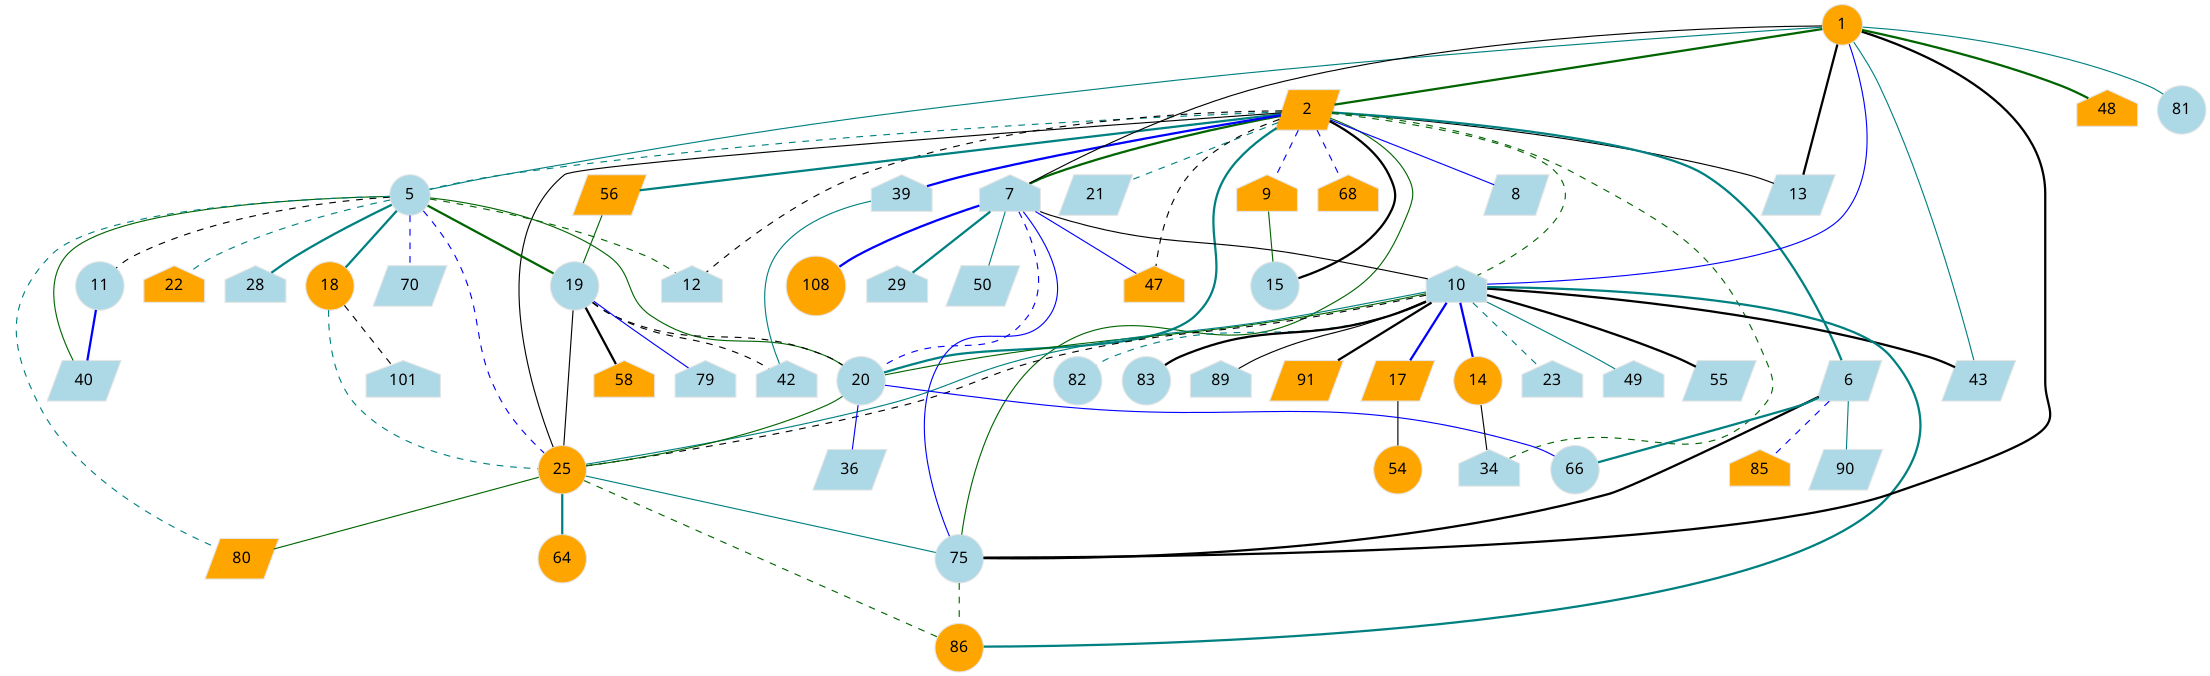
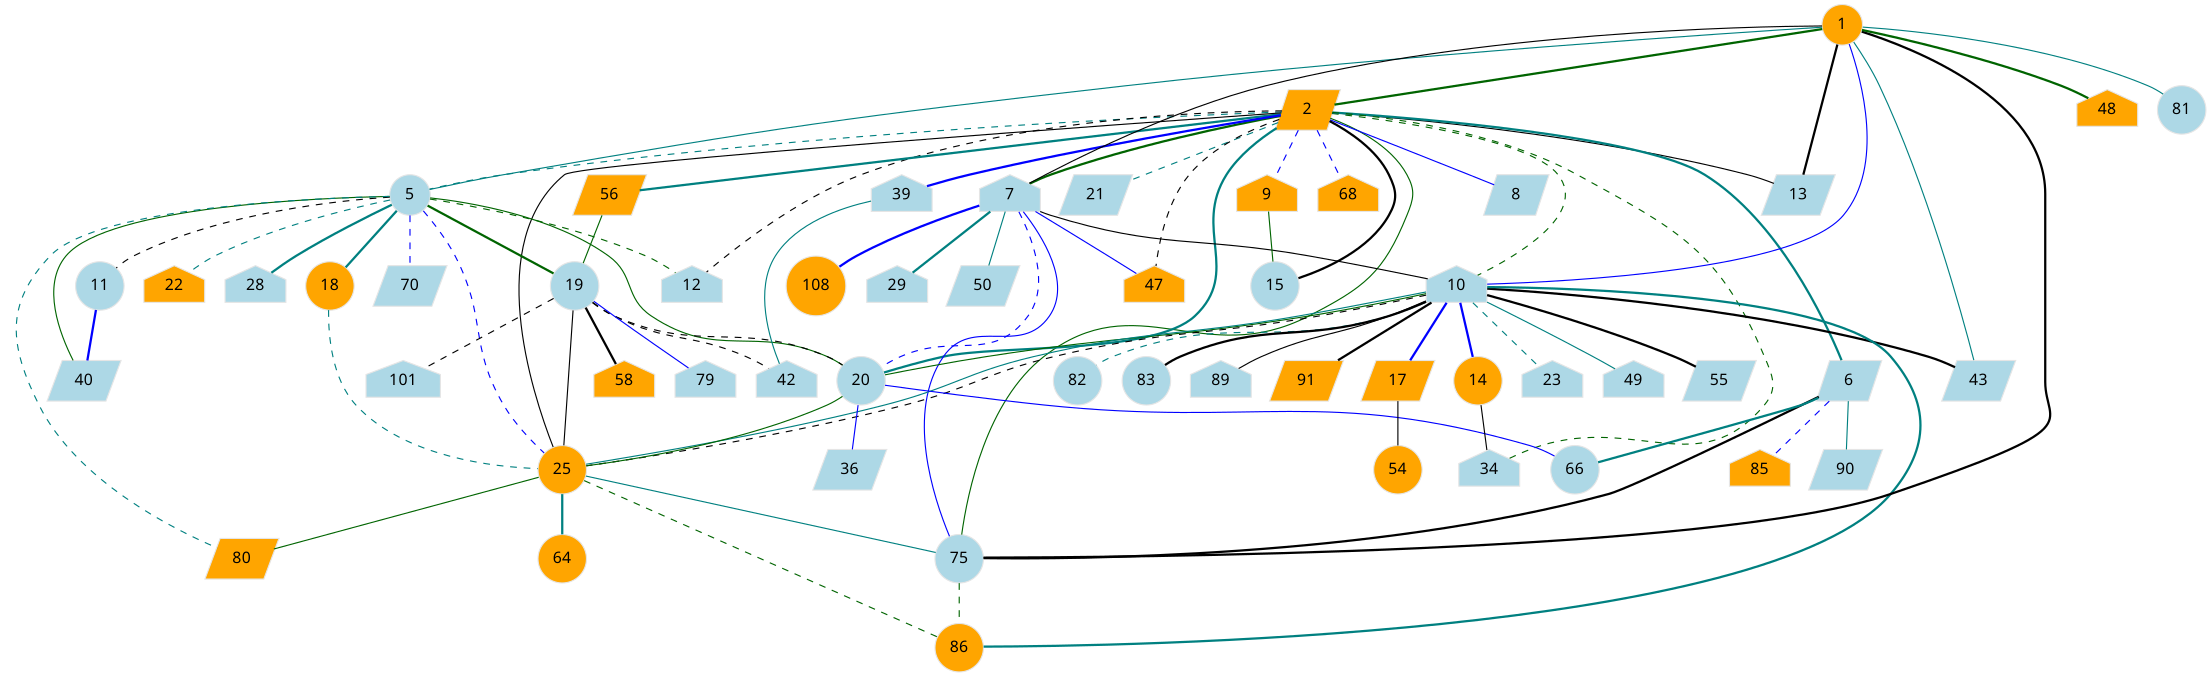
  graph {
    fontname="Noto Sans"
    node [color=gray90 fillcolor=lightblue fontname="Noto Sans" shape=house style=filled]
    edge [color=teal fontname="Noto Sans" style=solid]
    2 [fillcolor=orange shape=parallelogram super="+65+94+95+96+3"]
    5 [shape=circle]
    7 [super="+31+38+98+73+27+41"]
    10 [super="+26+46"]
    13 [shape=parallelogram]
    75 [shape=circle super="+103+93"]
    6 [shape=parallelogram]
    8 [shape=parallelogram]
    9 [fillcolor=orange]
    12
    15 [shape=circle]
    n12 [fillcolor=orange label=56 shape=parallelogram super="+51"]
    20 [shape=circle super="+61+59"]
    21 [shape=parallelogram]
    25 [fillcolor=orange shape=circle super="+63+45+33"]
    34
    39
    47 [fillcolor=orange super="+77+104"]
    68 [fillcolor=orange]
    1 [fillcolor=orange shape=circle]
    43 [shape=parallelogram]
    48 [fillcolor=orange]
    81 [shape=circle]
    11 [shape=circle super="+88+44"]
    18 [fillcolor=orange shape=circle]
    19 [shape=circle super="+30+57+67+69+32+24"]
    22 [fillcolor=orange]
    28
    40 [shape=parallelogram]
    70 [shape=parallelogram]
    80 [fillcolor=orange shape=parallelogram]
    29
    50 [shape=parallelogram]
    108 [fillcolor=orange shape=circle]
    14 [fillcolor=orange shape=circle]
    17 [fillcolor=orange shape=parallelogram]
    23 [super="+99+37"]
    49 [super="+53+97"]
    55 [shape=parallelogram]
    82 [shape=circle]
    83 [shape=circle]
    86 [fillcolor=orange shape=circle]
    89
    91 [fillcolor=orange shape=parallelogram]
    66 [shape=circle]
    85 [fillcolor=orange]
    90 [shape=parallelogram]
    36 [shape=parallelogram]
    64 [fillcolor=orange shape=circle]
    42
    58 [fillcolor=orange]
    79
    101
    54 [fillcolor=orange shape=circle]
    2 -- 5 [style=dashed]
    2 -- 7 [color=darkgreen style=bold weight=2]
    2 -- 10 [color=darkgreen style=dashed weight=2]
    2 -- 13 [color=black weight=2]
    2 -- 75 [color=darkgreen]
    2 -- 6 [style=bold]
    2 -- 8 [color=blue]
    2 -- 9 [color=blue style=dashed]
    2 -- 12 [color=black style=dashed]
    2 -- 15 [color=black style=bold]
    2 -- n12 [style=bold]
    2 -- 20 [style=bold]
    2 -- 21 [style=dashed]
    2 -- 25 [color=black weight=2]
    2 -- 34 [color=darkgreen style=dashed]
    2 -- 39 [color=blue style=bold]
    2 -- 47 [color=black style=dashed]
    2 -- 68 [color=blue style=dashed]
    5 -- 12 [color=darkgreen style=dashed]
    5 -- 20 [color=darkgreen]
    5 -- 25 [color=blue style=dashed]
    5 -- 11 [color=black style=dashed]
    5 -- 18 [style=bold]
    5 -- 19 [color=darkgreen style=bold]
    5 -- 22 [style=dashed]
    5 -- 28 [style=bold]
    5 -- 40 [color=darkgreen]
    5 -- 70 [color=blue style=dashed]
    5 -- 80 [style=dashed]
    7 -- 10 [color=black]
    7 -- 75 [color=blue]
    7 -- 20 [color=blue style=dashed weight=2]
    7 -- 47 [color=blue]
    7 -- 29 [style=bold]
    7 -- 50
    7 -- 108 [color=blue style=bold]
    10 -- 20 [color=darkgreen]
    10 -- 25
    10 -- 25 [color=black style=dashed]
    10 -- 43 [color=black style=bold]
    10 -- 14 [color=blue style=bold]
    10 -- 17 [color=blue style=bold]
    10 -- 23 [style=dashed]
    10 -- 49
    10 -- 55 [color=black style=bold]
    10 -- 82 [style=dashed]
    10 -- 83 [color=black style=bold]
    10 -- 86 [style=bold]
    10 -- 89 [color=black]
    10 -- 91 [color=black style=bold]
    75 -- 86 [color=darkgreen style=dashed]
    6 -- 75 [color=black style=bold]
    6 -- 66 [style=bold]
    6 -- 85 [color=blue style=dashed]
    6 -- 90
    9 -- 15 [color=darkgreen]
    n12 -- 19 [color=darkgreen]
    20 -- 25 [color=darkgreen]
    20 -- 66 [color=blue]
    20 -- 36 [color=blue]
    25 -- 75
    25 -- 80 [color=darkgreen]
    25 -- 86 [color=darkgreen style=dashed]
    25 -- 64 [style=bold]
    39 -- 42
    1 -- 2 [color=darkgreen style=bold weight=2]
    1 -- 5
    1 -- 7 [color=black]
    1 -- 10 [color=blue]
    1 -- 13 [color=black style=bold]
    1 -- 75 [color=black style=bold]
    1 -- 43
    1 -- 48 [color=darkgreen style=bold]
    1 -- 81
    11 -- 40 [color=blue style=bold]
    18 -- 25 [style=dashed]
    19 -- 20 [color=black style=dashed]
    19 -- 25 [color=black]
    19 -- 42 [color=black style=dashed weight=2]
    19 -- 58 [color=black style=bold]
    19 -- 79 [color=blue]
-   18 -- 101 [color=black style=dashed]
+   19 -- 101 [color=black style=dashed]
    14 -- 34 [color=black]
    17 -- 54 [color=black]
  }
